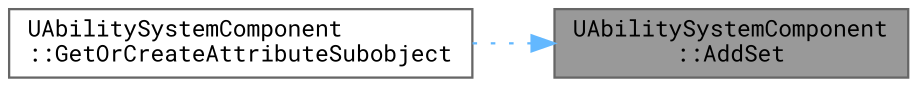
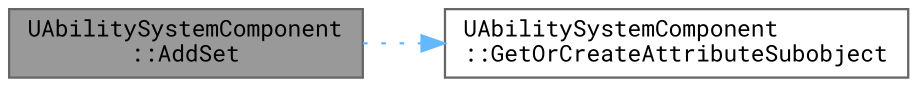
  digraph {
    rankdir=LR
    fontname="Roboto Mono"
    node [color=gray40 fontname="Roboto Mono" fontsize=10 shape=box style=filled]
    n1 [fillcolor=grey60 fontcolor=black height=0.2 label="UAbilitySystemComponent\l::AddSet" width=0.4]
    n2 [fillcolor=white height=0.2 label="UAbilitySystemComponent\l::GetOrCreateAttributeSubobject" width=0.4]
-   n2 -> n1 [color=steelblue1 fontname="Roboto Mono" fontsize=10 labelfontname=Helvetica labelfontsize=10 style=dotted]
+   n1 -> n2 [color=steelblue1 fontname="Roboto Mono" fontsize=10 labelfontname=Helvetica labelfontsize=10 style=dotted]
  }
